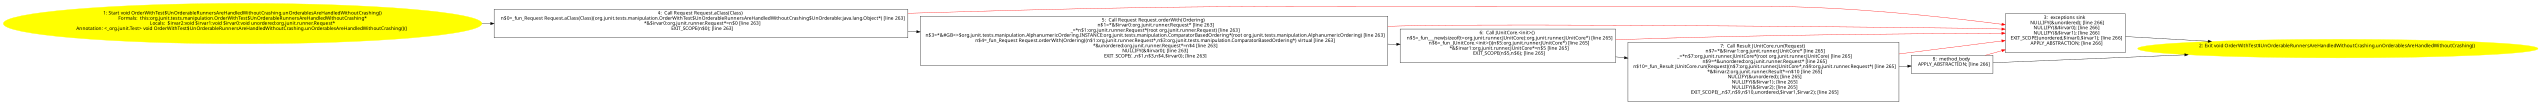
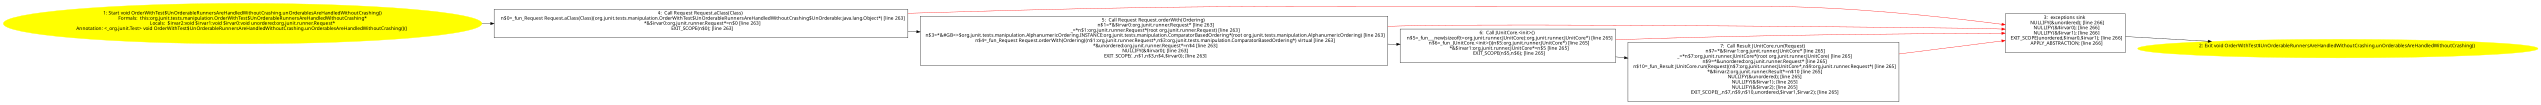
  digraph {
    rankdir=LR
    fontname="Noto Sans"
    node [fontname="Noto Sans" shape=box]
    edge [fontname="Noto Sans"]
    n1 [color=yellow label="1: Start void OrderWithTest$UnOrderableRunnersAreHandledWithoutCrashing.unOrderablesAreHandledWithoutCrashing()\nFormals:  this:org.junit.tests.manipulation.OrderWithTest$UnOrderableRunnersAreHandledWithoutCrashing*\nLocals:  $irvar2:void $irvar1:void $irvar0:void unordered:org.junit.runner.Request*\nAnnotation: <_org.junit.Test> void OrderWithTest$UnOrderableRunnersAreHandledWithoutCrashing.unOrderablesAreHandledWithoutCrashing()() \n  " style=filled shape=""]
    n2 [label="4:  Call Request Request.aClass(Class) \n   n$0=_fun_Request Request.aClass(Class)(org.junit.tests.manipulation.OrderWithTest$UnOrderableRunnersAreHandledWithoutCrashing$UnOrderable:java.lang.Object*) [line 263]\n  *&$irvar0:org.junit.runner.Request*=n$0 [line 263]\n  EXIT_SCOPE(n$0); [line 263]\n "]
    n3 [label="3:  exceptions sink \n   NULLIFY(&unordered); [line 266]\n  NULLIFY(&$irvar0); [line 266]\n  NULLIFY(&$irvar1); [line 266]\n  EXIT_SCOPE(unordered,$irvar0,$irvar1); [line 266]\n  APPLY_ABSTRACTION; [line 266]\n "]
    n4 [label="5:  Call Request Request.orderWith(Ordering) \n   n$1=*&$irvar0:org.junit.runner.Request* [line 263]\n  _=*n$1:org.junit.runner.Request*(root org.junit.runner.Request) [line 263]\n  n$3=*&#GB<>$org.junit.tests.manipulation.AlphanumericOrdering.INSTANCE:org.junit.tests.manipulation.ComparatorBasedOrdering*(root org.junit.tests.manipulation.AlphanumericOrdering) [line 263]\n  n$4=_fun_Request Request.orderWith(Ordering)(n$1:org.junit.runner.Request*,n$3:org.junit.tests.manipulation.ComparatorBasedOrdering*) virtual [line 263]\n  *&unordered:org.junit.runner.Request*=n$4 [line 263]\n  NULLIFY(&$irvar0); [line 263]\n  EXIT_SCOPE(_,n$1,n$3,n$4,$irvar0); [line 263]\n "]
    n5 [color=yellow label="2: Exit void OrderWithTest$UnOrderableRunnersAreHandledWithoutCrashing.unOrderablesAreHandledWithoutCrashing() \n  " style=filled shape=""]
    n6 [label="6:  Call JUnitCore.<init>() \n   n$5=_fun___new(sizeof(t=org.junit.runner.JUnitCore):org.junit.runner.JUnitCore*) [line 265]\n  n$6=_fun_JUnitCore.<init>()(n$5:org.junit.runner.JUnitCore*) [line 265]\n  *&$irvar1:org.junit.runner.JUnitCore*=n$5 [line 265]\n  EXIT_SCOPE(n$5,n$6); [line 265]\n "]
    n7 [label="7:  Call Result JUnitCore.run(Request) \n   n$7=*&$irvar1:org.junit.runner.JUnitCore* [line 265]\n  _=*n$7:org.junit.runner.JUnitCore*(root org.junit.runner.JUnitCore) [line 265]\n  n$9=*&unordered:org.junit.runner.Request* [line 265]\n  n$10=_fun_Result JUnitCore.run(Request)(n$7:org.junit.runner.JUnitCore*,n$9:org.junit.runner.Request*) [line 265]\n  *&$irvar2:org.junit.runner.Result*=n$10 [line 265]\n  NULLIFY(&unordered); [line 265]\n  NULLIFY(&$irvar1); [line 265]\n  NULLIFY(&$irvar2); [line 265]\n  EXIT_SCOPE(_,n$7,n$9,n$10,unordered,$irvar1,$irvar2); [line 265]\n "]
-   n8 [label="8:  method_body \n   APPLY_ABSTRACTION; [line 266]\n "]
    n1 -> n2
    n2 -> n3 [color=red]
    n2 -> n4
    n3 -> n5
    n4 -> n3 [color=red]
    n4 -> n6
    n6 -> n3 [color=red]
    n6 -> n7
    n7 -> n3 [color=red]
-   n7 -> n8
-   n8 -> n3 [color=red]
-   n8 -> n5
  }
